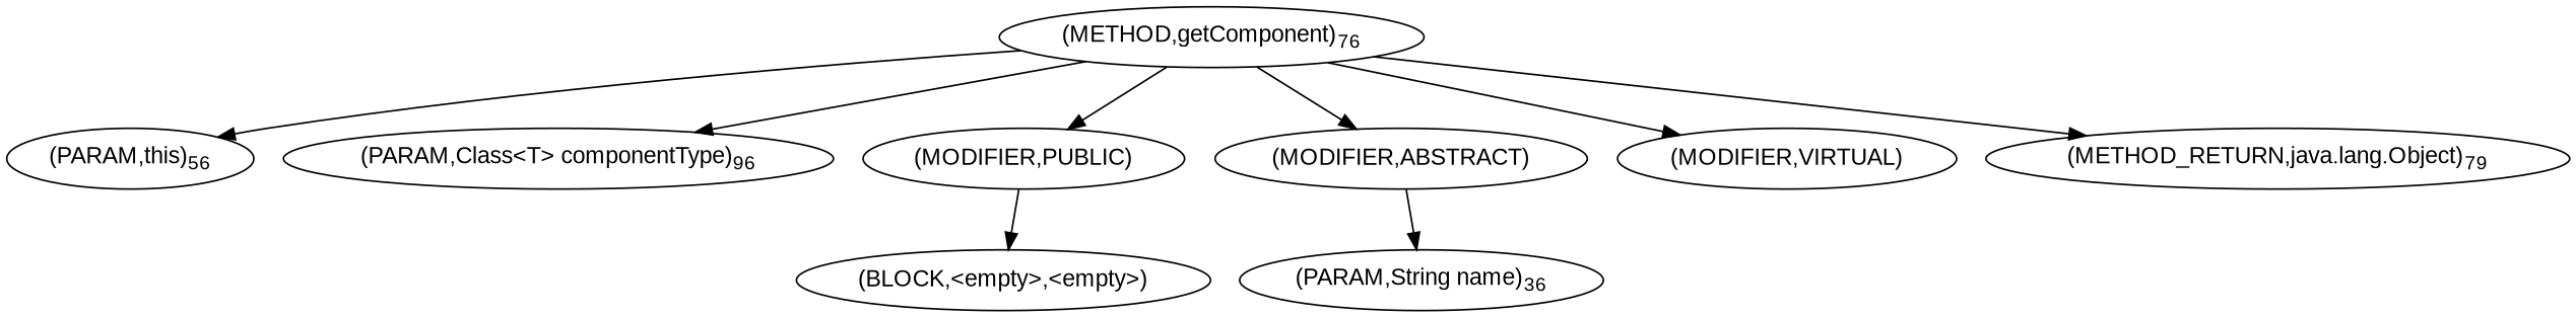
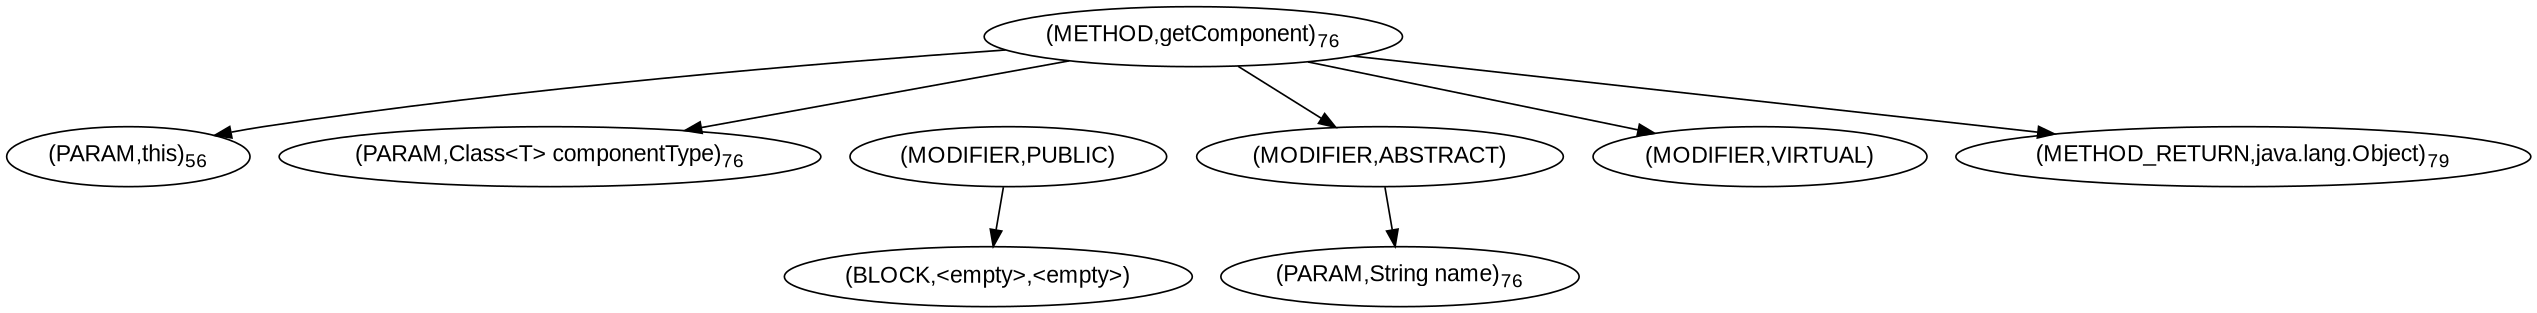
  digraph {
    fontname="Liberation Sans"
    node [fontname="Liberation Sans"]
    edge [fontname="Liberation Sans"]
    n1 [label=<(METHOD,getComponent)<SUB>76</SUB>>]
    n2 [label=<(PARAM,this)<SUB>56</SUB>>]
-   n3 [label=<(PARAM,Class&lt;T&gt; componentType)<SUB>96</SUB>>]
+   n3 [label=<(PARAM,Class&lt;T&gt; componentType)<SUB>76</SUB>>]
    n4 [label=<(MODIFIER,PUBLIC)>]
    n5 [label=<(MODIFIER,ABSTRACT)>]
    n6 [label=<(MODIFIER,VIRTUAL)>]
    n7 [label=<(METHOD_RETURN,java.lang.Object)<SUB>79</SUB>>]
-   n8 [label=<(PARAM,String name)<SUB>36</SUB>>]
+   n8 [label=<(PARAM,String name)<SUB>76</SUB>>]
    n9 [label=<(BLOCK,&lt;empty&gt;,&lt;empty&gt;)>]
    n1 -> n2
    n1 -> n3
-   n1 -> n4
    n1 -> n5
    n1 -> n6
    n1 -> n7
    n4 -> n9
    n5 -> n8
  }
